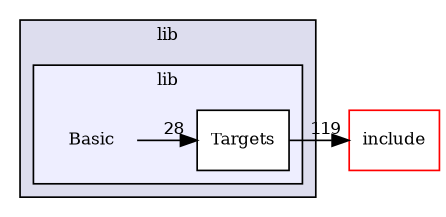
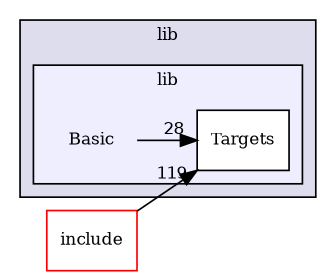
  digraph {
    compound=true
    fontname="DejaVu Serif"
    rankdir=LR
    node [fontname="DejaVu Serif" fontsize=10 shape=box]
    edge [fontname="DejaVu Serif" labeldistance=1.5 labelfontname=Helvetica labelfontsize=10]
    n1 [label=Basic shape=plaintext]
    n2 [color=black fillcolor=white label=Targets style=filled]
    n3 [color=red label=include]
    subgraph cluster_1 {
      bgcolor="#ddddee"
      fontsize=10
      label=lib
      pencolor=black
      subgraph cluster_2 {
        bgcolor="#eeeeff"
        fontsize=10
        label=lib
        pencolor=black
        n1
        n2
      }
    }
    n1 -> n2 [headlabel=28]
-   n2 -> n3 [headlabel=119]
+   n3 -> n2 [headlabel=119]
  }
